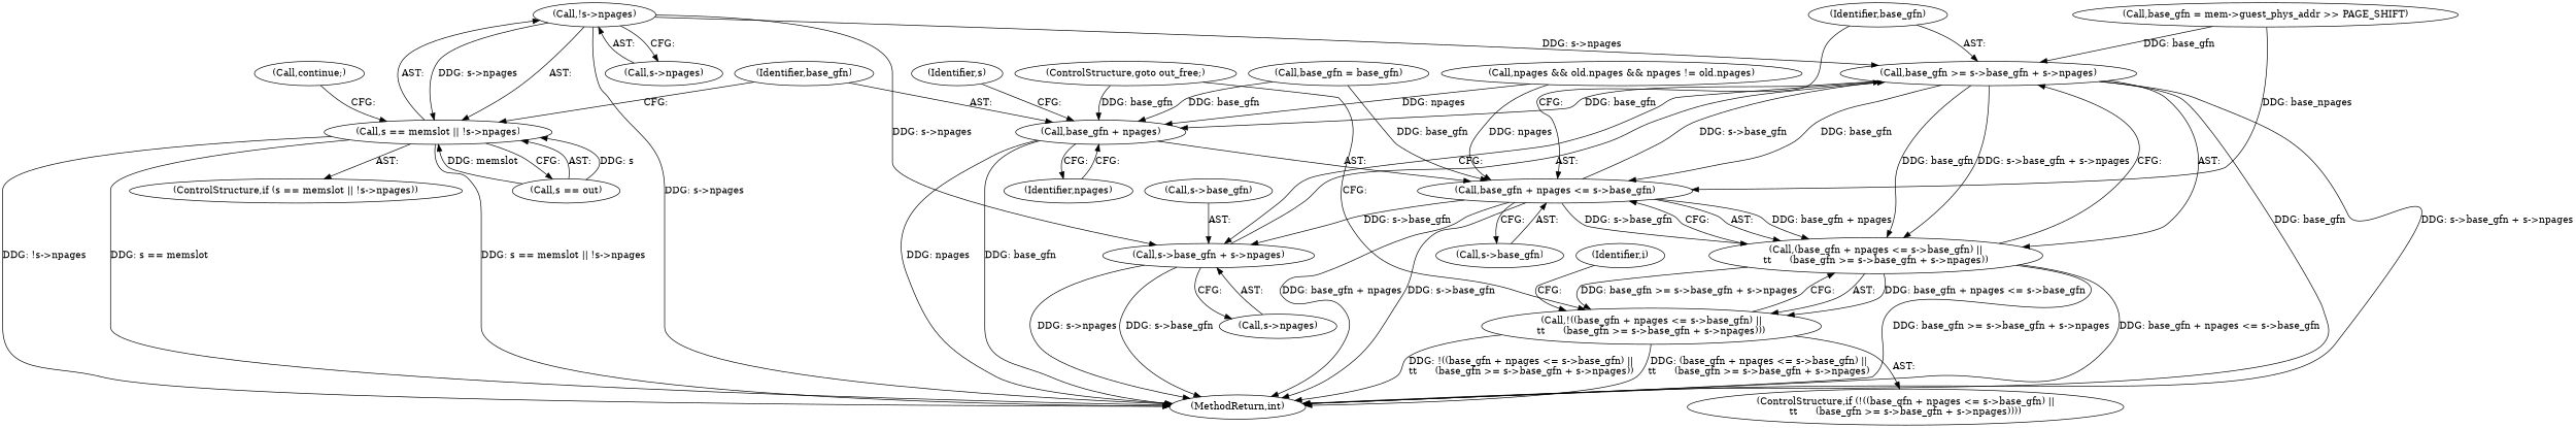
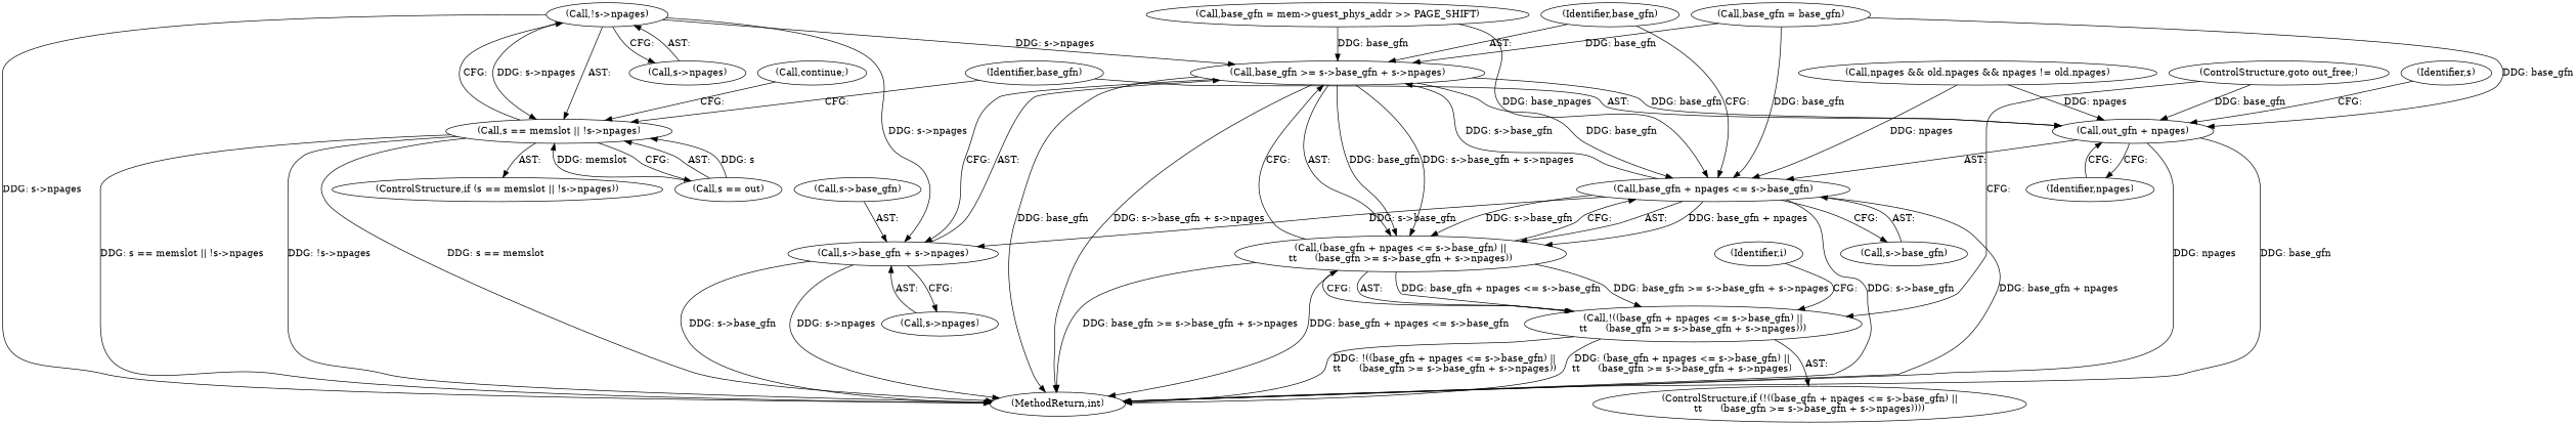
  digraph {
    n1 [label="(Call,!s->npages)"]
    n2 [label="(Call,s == memslot || !s->npages)"]
    n3 [label="(Call,base_gfn >= s->base_gfn + s->npages)"]
    n4 [label="(Call,s->base_gfn + s->npages)"]
    n5 [label="(MethodReturn,int)"]
    n6 [label="(Call,s->npages)"]
    n7 [label="(ControlStructure,if (s == memslot || !s->npages))"]
    n8 [label="(Call,s == out)"]
    n9 [label="(Call,base_gfn + npages <= s->base_gfn)"]
    n10 [label="(Call,(base_gfn + npages <= s->base_gfn) ||\n\t\t      (base_gfn >= s->base_gfn + s->npages))"]
-   n11 [label="(Call,base_gfn + npages)"]
+   n11 [label="(Call,out_gfn + npages)"]
    n12 [label="(Call,s->npages)"]
    n13 [label="(Call,s->base_gfn)"]
    n14 [label="(Call,!((base_gfn + npages <= s->base_gfn) ||\n\t\t      (base_gfn >= s->base_gfn + s->npages)))"]
    n15 [label="(Identifier,npages)"]
    n16 [label="(ControlStructure,if (!((base_gfn + npages <= s->base_gfn) ||\n\t\t      (base_gfn >= s->base_gfn + s->npages))))"]
    n17 [label="(ControlStructure,goto out_free;)"]
    n18 [label="(Call,s->base_gfn)"]
    n19 [label="(Identifier,s)"]
    n20 [label="(Identifier,i)"]
    n21 [label="(Identifier,base_gfn)"]
    n22 [label="(Call,base_gfn = mem->guest_phys_addr >> PAGE_SHIFT)"]
    n23 [label="(Call,base_gfn = base_gfn)"]
    n24 [label="(Identifier,base_gfn)"]
    n25 [label="(Call,continue;)"]
    n26 [label="(Call,npages && old.npages && npages != old.npages)"]
    n1 -> n2 [label="AST: "]
    n1 -> n2 [label="DDG: s->npages"]
    n1 -> n3 [label="DDG: s->npages"]
    n1 -> n4 [label="DDG: s->npages"]
    n1 -> n5 [label="DDG: s->npages"]
    n1 -> n6 [label="CFG: "]
-   n2 -> n1 [label="AST: "]
+   n2 -> n1 [label="CFG: "]
    n2 -> n5 [label="DDG: s == memslot || !s->npages"]
    n2 -> n5 [label="DDG: !s->npages"]
    n2 -> n5 [label="DDG: s == memslot"]
    n2 -> n7 [label="AST: "]
    n2 -> n8 [label="CFG: "]
    n3 -> n4 [label="CFG: "]
    n3 -> n5 [label="DDG: base_gfn"]
    n3 -> n5 [label="DDG: s->base_gfn + s->npages"]
    n3 -> n9 [label="DDG: base_gfn"]
    n3 -> n10 [label="AST: "]
    n3 -> n10 [label="DDG: base_gfn"]
    n3 -> n10 [label="DDG: s->base_gfn + s->npages"]
    n3 -> n11 [label="DDG: base_gfn"]
    n4 -> n3 [label="AST: "]
    n4 -> n5 [label="DDG: s->base_gfn"]
    n4 -> n5 [label="DDG: s->npages"]
    n4 -> n12 [label="CFG: "]
    n6 -> n1 [label="AST: "]
    n8 -> n2 [label="AST: "]
    n8 -> n2 [label="DDG: s"]
    n8 -> n2 [label="DDG: memslot"]
    n9 -> n3 [label="DDG: s->base_gfn"]
    n9 -> n4 [label="DDG: s->base_gfn"]
    n9 -> n5 [label="DDG: base_gfn + npages"]
    n9 -> n5 [label="DDG: s->base_gfn"]
    n9 -> n10 [label="AST: "]
    n9 -> n10 [label="DDG: base_gfn + npages"]
    n9 -> n10 [label="DDG: s->base_gfn"]
    n9 -> n13 [label="CFG: "]
    n10 -> n3 [label="CFG: "]
    n10 -> n5 [label="DDG: base_gfn >= s->base_gfn + s->npages"]
    n10 -> n5 [label="DDG: base_gfn + npages <= s->base_gfn"]
    n10 -> n9 [label="CFG: "]
    n10 -> n14 [label="AST: "]
    n10 -> n14 [label="DDG: base_gfn + npages <= s->base_gfn"]
    n10 -> n14 [label="DDG: base_gfn >= s->base_gfn + s->npages"]
    n11 -> n5 [label="DDG: base_gfn"]
    n11 -> n5 [label="DDG: npages"]
    n11 -> n9 [label="AST: "]
    n11 -> n15 [label="CFG: "]
    n12 -> n4 [label="AST: "]
    n13 -> n9 [label="AST: "]
    n14 -> n5 [label="DDG: (base_gfn + npages <= s->base_gfn) ||\n\t\t      (base_gfn >= s->base_gfn + s->npages)"]
    n14 -> n5 [label="DDG: !((base_gfn + npages <= s->base_gfn) ||\n\t\t      (base_gfn >= s->base_gfn + s->npages))"]
    n14 -> n10 [label="CFG: "]
    n14 -> n16 [label="AST: "]
    n15 -> n11 [label="CFG: "]
    n17 -> n11 [label="DDG: base_gfn"]
    n17 -> n14 [label="CFG: "]
    n18 -> n4 [label="AST: "]
    n19 -> n11 [label="CFG: "]
    n20 -> n14 [label="CFG: "]
    n21 -> n2 [label="CFG: "]
    n21 -> n11 [label="AST: "]
    n22 -> n3 [label="DDG: base_gfn"]
    n22 -> n9 [label="DDG: base_npages"]
+   n23 -> n3 [label="DDG: base_gfn"]
    n23 -> n9 [label="DDG: base_gfn"]
    n23 -> n11 [label="DDG: base_gfn"]
    n24 -> n3 [label="AST: "]
    n24 -> n9 [label="CFG: "]
    n25 -> n2 [label="CFG: "]
    n26 -> n9 [label="DDG: npages"]
    n26 -> n11 [label="DDG: npages"]
  }
